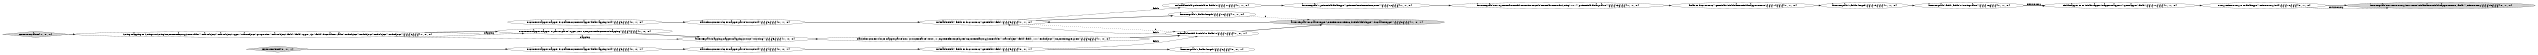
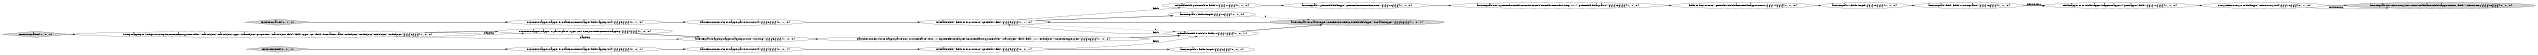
  digraph {
    rankdir=LR
    node [fillcolor=white shape=ellipse style=filled]
    edge [style=bold]
    n1 [label="DocumentMapper mapper = createDocumentMapper(fieldMapping(null))@@@3@@@['0', '1', '0']"]
    n2 [label="ParsedDocument doc = mapper.parse(source(null))@@@8@@@['0', '1', '0']"]
    n3 [label="IndexableField(( fields = doc.rootDoc().getFields(\"field\")@@@9@@@['1', '1', '0']"]
    n4 [label="String mapping = Strings.toString(XContentFactory.jsonBuilder().startObject().startObject(\"type\").startObject(\"properties\").startObject(\"field\").field(\"type\",\"ip\").field(\"doc_values\",false).endObject().endObject().endObject().endObject())@@@3@@@['1', '0', '0']"]
    n5 [label="DocumentMapper mapper = parser.parse(\"type\",new CompressedXContent(mapping))@@@4@@@['1', '0', '0']"]
    n6 [label="assertEquals(mapping,mapper.mappingSource().toString())@@@5@@@['1', '0', '0']"]
    n7 [label="ParsedDocument doc = mapper.parse(new SourceToParse(\"test\",\"1\",BytesReference.bytes(XContentFactory.jsonBuilder().startObject().field(\"field\",\"::1\").endObject()),XContentType.JSON))@@@6@@@['1', '0', '0']"]
    n8 [label="assertEquals(1,fields.length)@@@10@@@['1', '1', '0']"]
    n9 [fillcolor=lightgray label="assertEquals(DocValuesType.SORTED_NUMERIC,dvField.fieldType().docValuesType())@@@8@@@['1', '0', '1']"]
    n10 [label="IndexableField pointField = fields(0(@@@11@@@['1', '1', '0']"]
    n11 [label="assertEquals(1,pointField.fieldType().pointIndexDimensionCount())@@@12@@@['1', '1', '0']"]
    n12 [label="assertEquals(new BytesRef(InetAddressPoint.encode(InetAddresses.forString(\"::1\"))),pointField.binaryValue())@@@13@@@['1', '1', '0']"]
    n13 [label="fields = doc.rootDoc().getFields(FieldNamesFieldMapper.NAME)@@@14@@@['1', '1', '0']"]
    n14 [label="Query existsQuery = m.fieldType().existsQuery(null)@@@18@@@['0', '1', '0']"]
    n15 [fillcolor=lightgray label="assertEquals(new TermQuery(new Term(FieldNamesFieldMapper.NAME,\"field\")),existsQuery)@@@19@@@['0', '1', '0']"]
    n16 [label="DocumentMapper mapper = createDocumentMapper(fieldMapping(null))@@@3@@@['0', '0', '1']"]
    n17 [label="ParsedDocument doc = mapper.parse(source(null))@@@4@@@['0', '0', '1']"]
    n18 [label="IndexableField(( fields = doc.rootDoc().getFields(\"field\")@@@5@@@['0', '0', '1']"]
    n19 [label="assertEquals(1,fields.length)@@@6@@@['0', '0', '1']"]
    n20 [label="IndexableField dvField = fields(0(@@@7@@@['1', '0', '1']"]
    n21 [fillcolor=lightgray label="testNoDocValues['1', '0', '0']" shape=diamond]
    n22 [label="assertEquals(1,fields.length)@@@15@@@['1', '1', '0']"]
    n23 [label="assertEquals(\"field\",fields(0(.stringValue())@@@16@@@['1', '1', '0']"]
    n24 [label="FieldMapper m = (FieldMapper)mapper.mappers().getMapper(\"field\")@@@17@@@['1', '1', '0']"]
+   n25 [fillcolor=lightgray label="testNoDocValues['0', '1', '0']" shape=diamond]
    n26 [fillcolor=lightgray label="testNotIndexed['0', '0', '1']" shape=diamond]
    n1 -> n2
    n2 -> n3
    n3 -> n8
    n3 -> n10 [label=fields style=solid]
    n3 -> n20 [label=0 style=dashed]
    n4 -> n5 [label=mapping style=solid]
    n4 -> n5
    n4 -> n6 [label=mapping style=solid]
    n5 -> n6
    n6 -> n7
    n7 -> n20
    n8 -> n9 [label=0 style=dashed]
    n9 -> n3
    n10 -> n11
    n11 -> n12
    n12 -> n13
    n13 -> n22
    n14 -> n15
    n14 -> n15 [label=existsQuery style=solid]
    n16 -> n17
    n17 -> n18
    n18 -> n19
    n18 -> n20 [label=fields style=solid]
    n20 -> n3 [label=fields style=solid]
    n20 -> n9
    n21 -> n4
    n22 -> n23
    n23 -> n24 [label=existsQuery style=solid]
    n23 -> n24
    n24 -> n14
+   n25 -> n1
    n26 -> n16
  }
